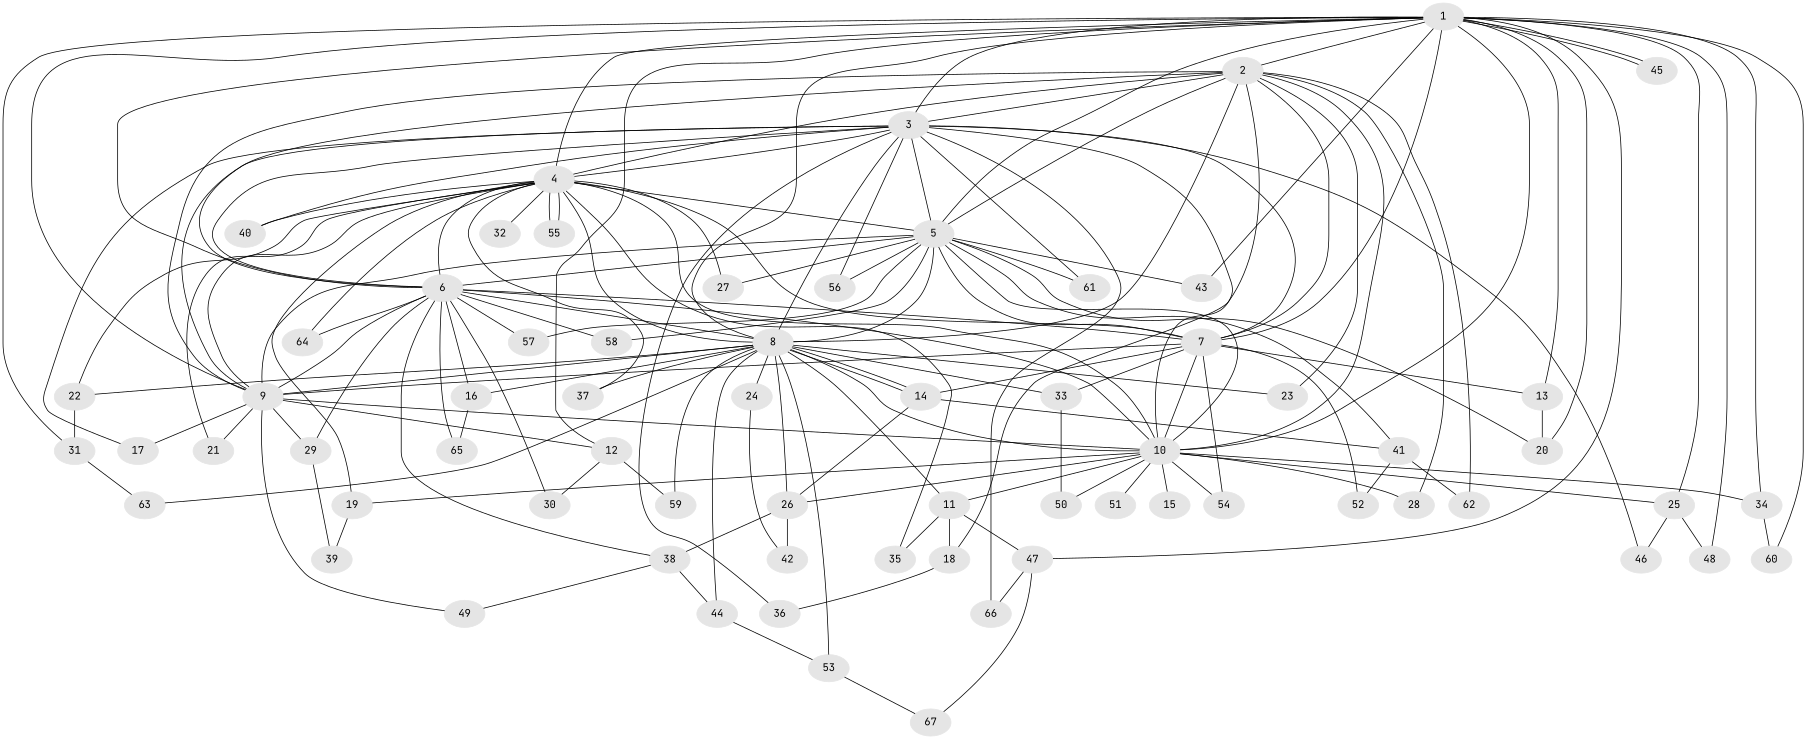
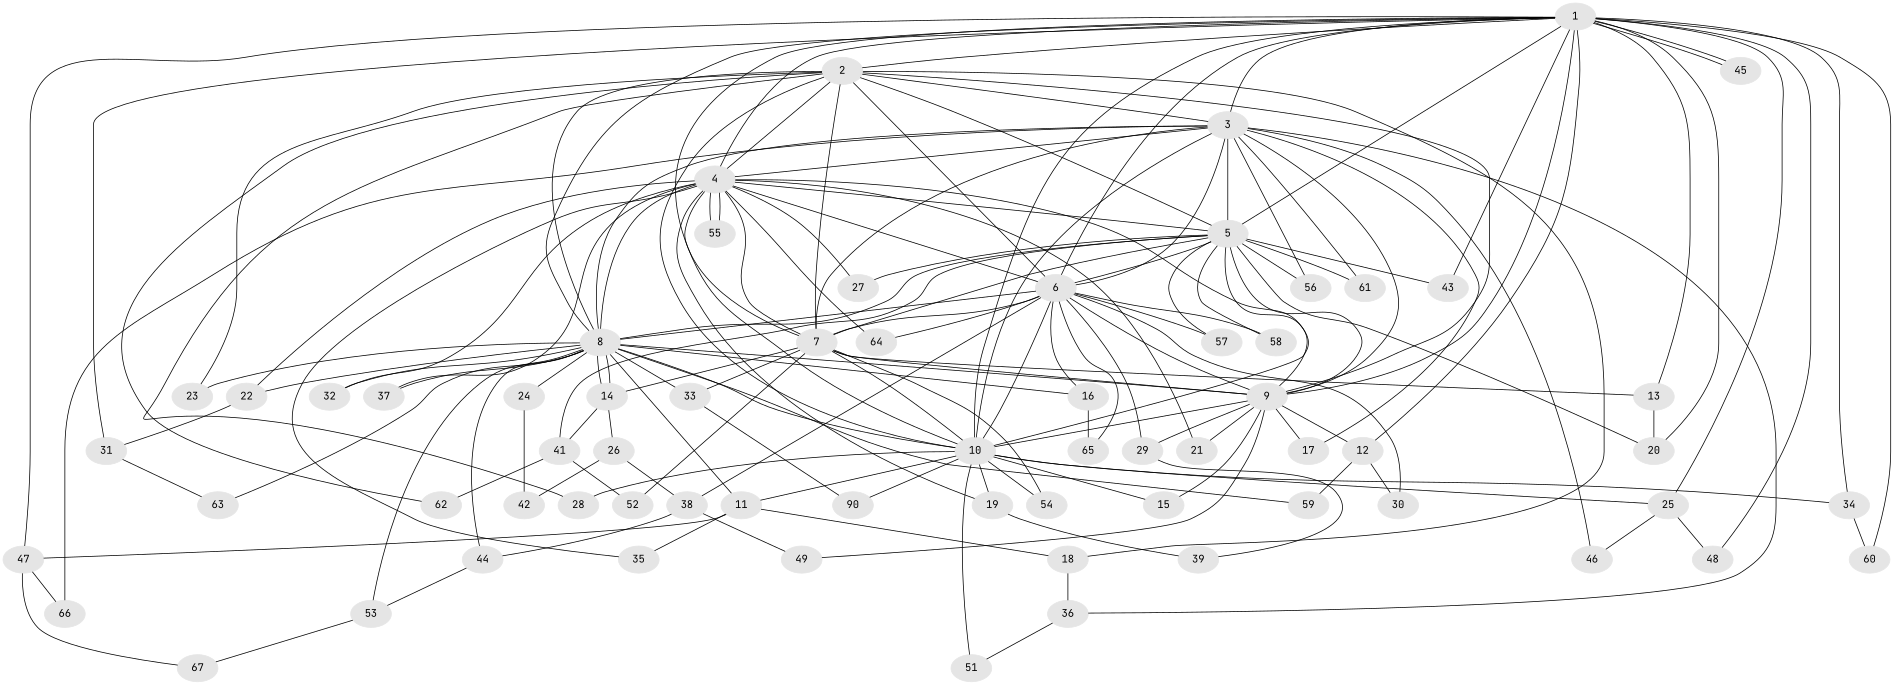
  graph {
    fontname="JetBrains Mono"
    node [color=gray90 fontname="JetBrains Mono" style=filled]
    edge [fontname="JetBrains Mono"]
    1
    2
    3
    4
    5
    6
    7
    8
    9
    10
    12
    13
    25
    31
    34
    43
    45
    47
    48
    60
    20
    18
    23
    28
    62
    17
    36
-   40
    46
    56
    61
    66
    19
    21
    22
    27
    32
    35
    37
    55
    64
    41
    57
    58
    16
    29
    30
    38
    65
    33
    52
    54
    14
    24
    11
    44
    53
    59
    63
    15
    49
    26
-   50
+   50 [label=90]
    51
    42
    67
    39
    1 -- 2
    1 -- 3
    1 -- 4
    1 -- 5
    1 -- 6
    1 -- 7
    1 -- 8
    1 -- 9
    1 -- 10
    1 -- 12
    1 -- 13
    1 -- 25
    1 -- 31
    1 -- 34
    1 -- 43
    1 -- 45
    1 -- 45
    1 -- 47
    1 -- 48
    1 -- 60
    1 -- 20
    2 -- 3
    2 -- 4
    2 -- 5
    2 -- 6
    2 -- 7
    2 -- 8
    2 -- 9
    2 -- 10
    2 -- 18
    2 -- 23
    2 -- 28
    2 -- 62
    3 -- 4
    3 -- 5
    3 -- 6
    3 -- 7
    3 -- 8
    3 -- 9
    3 -- 10
    3 -- 17
    3 -- 36
-   3 -- 40
    3 -- 46
    3 -- 56
    3 -- 61
    3 -- 66
    4 -- 5
    4 -- 6
    4 -- 7
    4 -- 8
    4 -- 9
    4 -- 10
-   4 -- 40
    4 -- 19
    4 -- 21
    4 -- 22
    4 -- 27
    4 -- 32
    4 -- 35
    4 -- 37
    4 -- 55
    4 -- 55
    4 -- 64
    5 -- 6
    5 -- 7
    5 -- 8
    5 -- 9
    5 -- 10
    5 -- 43
    5 -- 20
    5 -- 56
    5 -- 61
    5 -- 27
    5 -- 41
    5 -- 57
    5 -- 58
    6 -- 7
    6 -- 8
    6 -- 9
    6 -- 10
    6 -- 64
    6 -- 57
    6 -- 58
    6 -- 16
    6 -- 29
    6 -- 30
    6 -- 38
    6 -- 65
    7 -- 9
    7 -- 10
    7 -- 13
    7 -- 33
    7 -- 52
    7 -- 54
    7 -- 14
    8 -- 9
    8 -- 10
    8 -- 23
    8 -- 22
-   8 -- 26
+   8 -- 32
    8 -- 37
    8 -- 16
    8 -- 33
    8 -- 14
    8 -- 14
    8 -- 24
    8 -- 11
    8 -- 44
    8 -- 53
    8 -- 59
    8 -- 63
    9 -- 10
    9 -- 12
    9 -- 17
    9 -- 21
    9 -- 29
+   9 -- 15
    9 -- 49
    10 -- 25
    10 -- 34
    10 -- 28
    10 -- 19
    10 -- 54
    10 -- 11
    10 -- 15
-   10 -- 26
    10 -- 50
    10 -- 51
    12 -- 30
    12 -- 59
    13 -- 20
    25 -- 48
    25 -- 46
    31 -- 63
    34 -- 60
    47 -- 66
    47 -- 67
    18 -- 36
+   36 -- 51
    19 -- 39
    22 -- 31
    41 -- 62
    41 -- 52
    16 -- 65
    29 -- 39
    38 -- 44
    38 -- 49
    33 -- 50
    14 -- 41
    14 -- 26
    24 -- 42
    11 -- 47
    11 -- 18
    11 -- 35
    44 -- 53
    53 -- 67
    26 -- 38
    26 -- 42
  }
